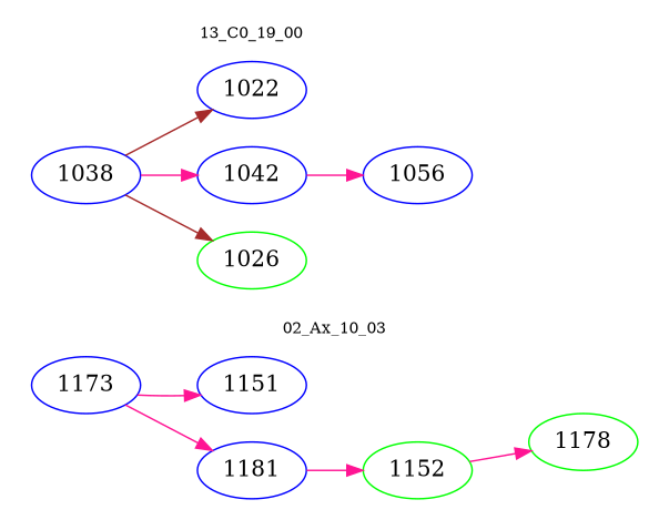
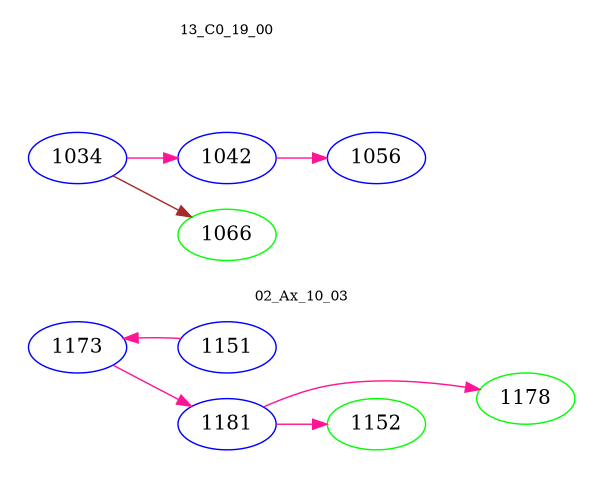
  digraph {
    rankdir=LR
    node [color=blue]
    edge [color=deeppink]
    n1 [label=1173]
    n2 [color=green label=1152]
    n3 [label=1181]
    n4 [label=1151]
    n5 [color=green label=1178]
-   n6 [label=1038]
-   n7 [color=green label=1026]
+   n6 [label=1034]
+   n7 [color=green label=1066]
    n8 [label=1042]
-   n9 [label=1022]
    n10 [label=1056]
    subgraph cluster_1 {
      color=white
      fontsize=10
      label="02_Ax_10_03"
      n1
      n2
      n3
      n4
      n5
    }
    subgraph cluster_2 {
      color=white
      fontsize=10
      label="13_C0_19_00"
      n6
      n7
      n8
-     n9
      n10
    }
    n1 -> n3
-   n1 -> n4
+   n4 -> n1
    n3 -> n2
-   n2 -> n5
+   n3 -> n5
    n6 -> n7 [color=brown]
    n6 -> n8
-   n6 -> n9 [color=brown]
    n8 -> n10
  }
